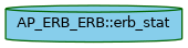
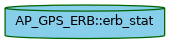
  digraph {
    rankdir=TB
-   n1 [color=darkgreen fillcolor=skyblue fontname=Helvetica fontsize=10 height=0.2 label="AP_ERB_ERB::erb_stat" shape=cylinder style=filled width=0.4]
+   n1 [color=darkgreen fillcolor=skyblue fontname=Helvetica fontsize=10 height=0.2 label="AP_GPS_ERB::erb_stat" shape=cylinder style=filled width=0.4]
  }
